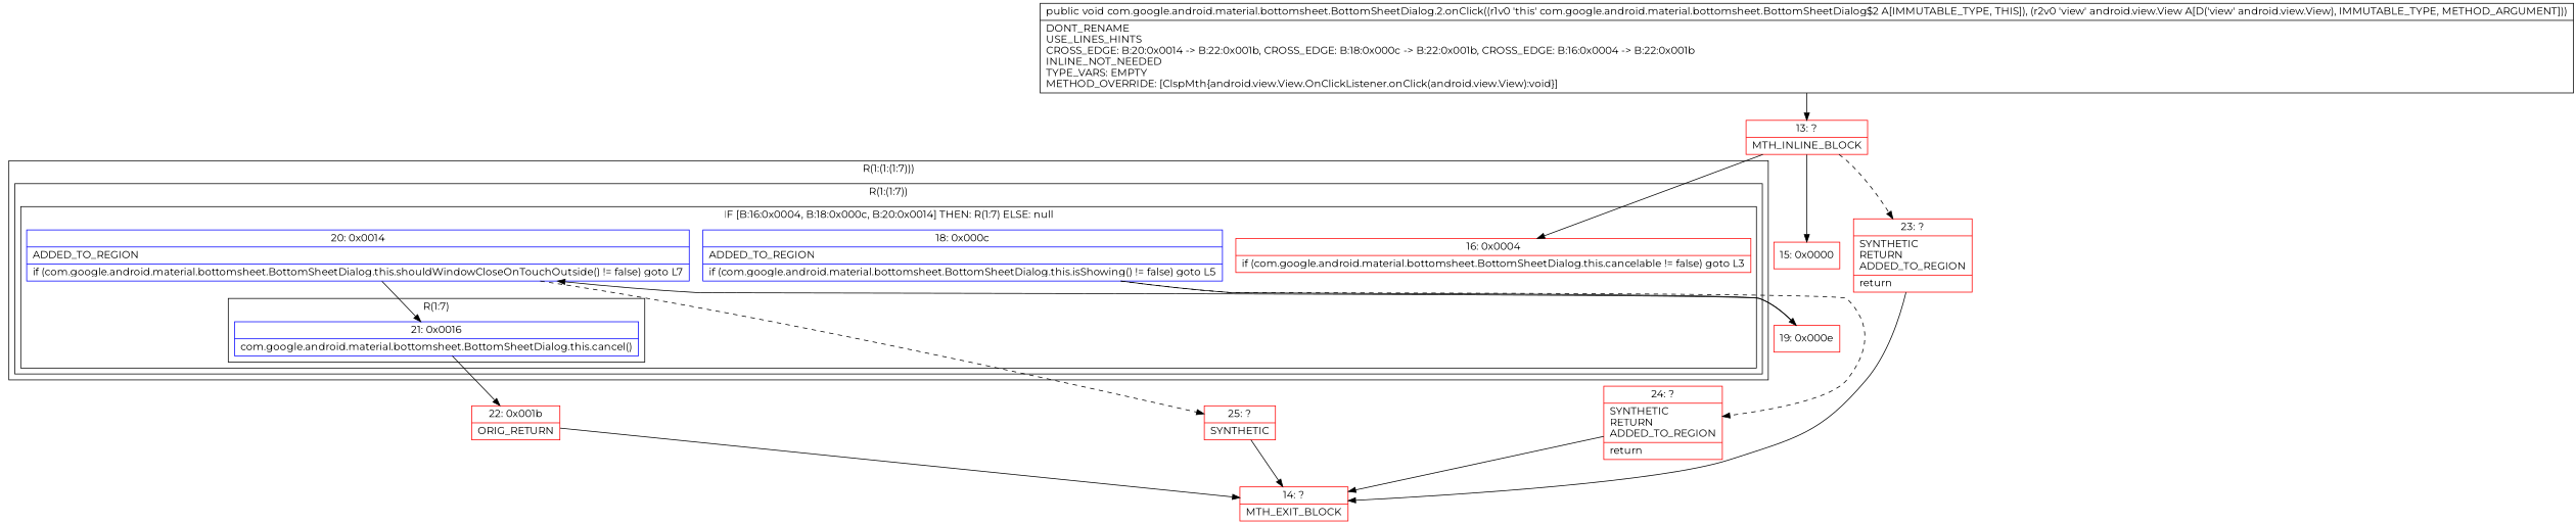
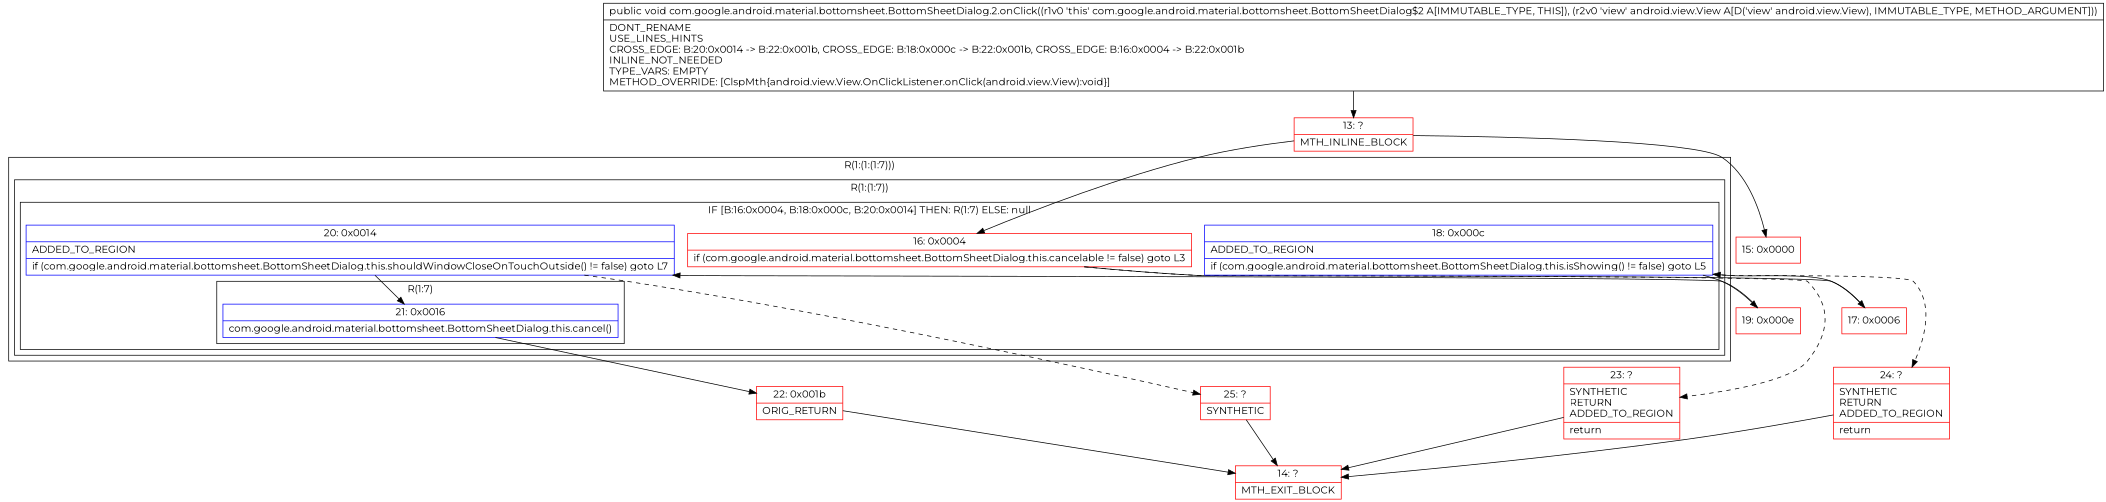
  digraph {
    fontname=Montserrat
    node [color=red fontname=Montserrat shape=record]
    edge [fontname=Montserrat]
    n1 [color=blue label="{21\:\ 0x0016|com.google.android.material.bottomsheet.BottomSheetDialog.this.cancel()\l}"]
    n2 [label="{16\:\ 0x0004|if (com.google.android.material.bottomsheet.BottomSheetDialog.this.cancelable != false) goto L3\l}"]
    n3 [color=blue label="{18\:\ 0x000c|ADDED_TO_REGION\l|if (com.google.android.material.bottomsheet.BottomSheetDialog.this.isShowing() != false) goto L5\l}"]
    n4 [color=blue label="{20\:\ 0x0014|ADDED_TO_REGION\l|if (com.google.android.material.bottomsheet.BottomSheetDialog.this.shouldWindowCloseOnTouchOutside() != false) goto L7\l}"]
    n5 [label="{22\:\ 0x001b|ORIG_RETURN\l}"]
+   n6 [label="{17\:\ 0x0006}"]
    n7 [label="{23\:\ ?|SYNTHETIC\lRETURN\lADDED_TO_REGION\l|return\l}"]
    n8 [label="{19\:\ 0x000e}"]
    n9 [label="{24\:\ ?|SYNTHETIC\lRETURN\lADDED_TO_REGION\l|return\l}"]
    n10 [label="{25\:\ ?|SYNTHETIC\l}"]
    n11 [label="{14\:\ ?|MTH_EXIT_BLOCK\l}"]
    n12 [label="{13\:\ ?|MTH_INLINE_BLOCK\l}"]
    n13 [label="{15\:\ 0x0000}"]
    n14 [label="{public void com.google.android.material.bottomsheet.BottomSheetDialog.2.onClick((r1v0 'this' com.google.android.material.bottomsheet.BottomSheetDialog$2 A[IMMUTABLE_TYPE, THIS]), (r2v0 'view' android.view.View A[D('view' android.view.View), IMMUTABLE_TYPE, METHOD_ARGUMENT]))  | DONT_RENAME\lUSE_LINES_HINTS\lCROSS_EDGE: B:20:0x0014 \-\> B:22:0x001b, CROSS_EDGE: B:18:0x000c \-\> B:22:0x001b, CROSS_EDGE: B:16:0x0004 \-\> B:22:0x001b\lINLINE_NOT_NEEDED\lTYPE_VARS: EMPTY\lMETHOD_OVERRIDE: [ClspMth\{android.view.View.OnClickListener.onClick(android.view.View):void\}]\l}" color=""]
    subgraph cluster_1 {
      label="R(1:(1:(1:7)))"
      subgraph cluster_2 {
        label="R(1:(1:7))"
        subgraph cluster_3 {
          label="IF [B:16:0x0004, B:18:0x000c, B:20:0x0014] THEN: R(1:7) ELSE: null"
          n2
          n3
          n4
          subgraph cluster_4 {
            label="R(1:7)"
            n1
          }
        }
      }
    }
    n1 -> n5
-   n12 -> n7 [style=dashed]
+   n2 -> n6
+   n2 -> n7 [style=dashed]
    n3 -> n8
    n3 -> n9 [style=dashed]
    n4 -> n1
    n4 -> n10 [style=dashed]
    n5 -> n11
+   n6 -> n3
    n7 -> n11
    n8 -> n4
    n9 -> n11
    n10 -> n11
    n12 -> n2
    n12 -> n13
    n14 -> n12
  }
